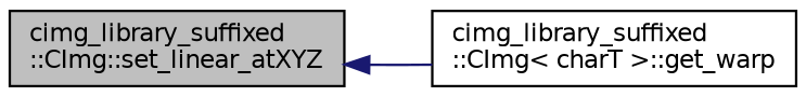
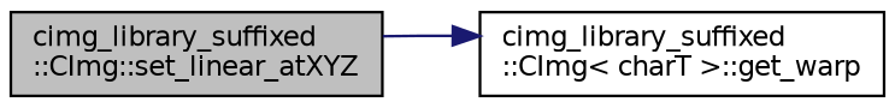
  digraph {
    rankdir=LR
    node [color=black fontname=Helvetica fontsize=10 shape=record style=filled]
    n1 [fillcolor=grey75 fontcolor=black height=0.2 label="cimg_library_suffixed\l::CImg::set_linear_atXYZ" width=0.4]
    n2 [fillcolor=white height=0.2 label="cimg_library_suffixed\l::CImg\< charT \>::get_warp" width=0.4]
-   n1 -> n2 [color=midnightblue dir=back fontname=Helvetica fontsize=10 labelfontname=Helvetica labelfontsize=10 style=solid]
+   n2 -> n1 [color=midnightblue dir=back fontname=Helvetica fontsize=10 labelfontname=Helvetica labelfontsize=10 style=solid]
  }
